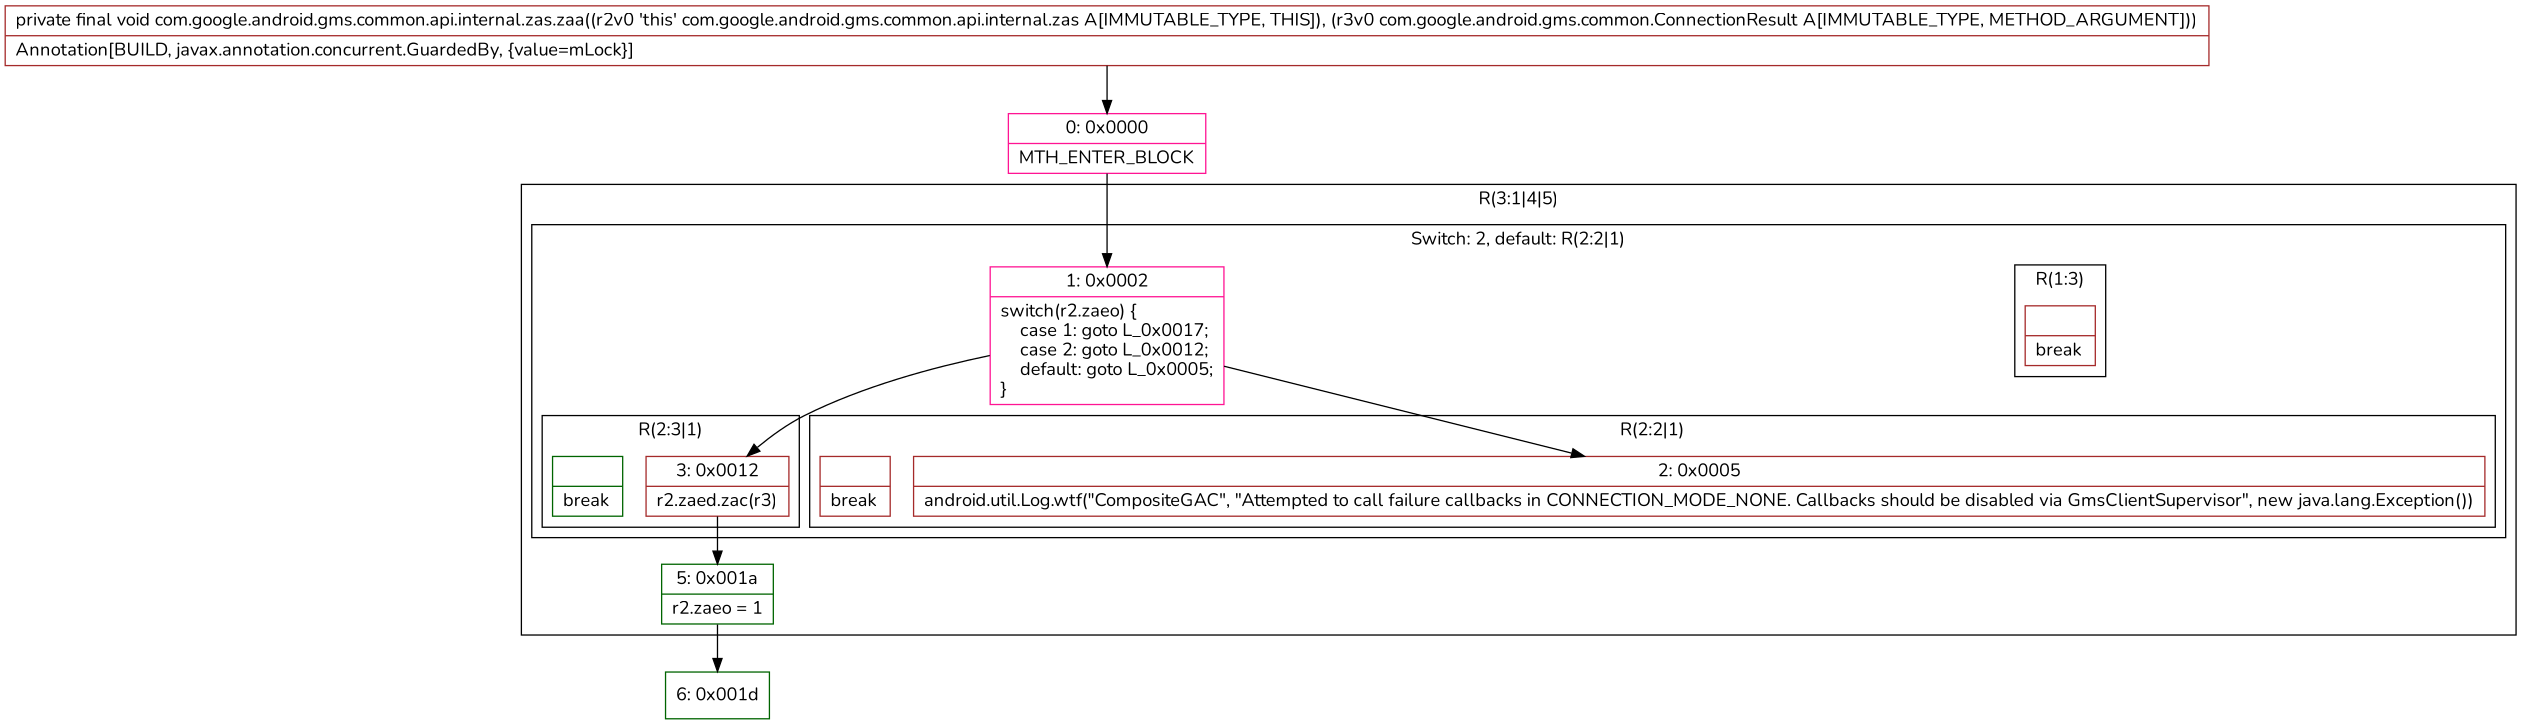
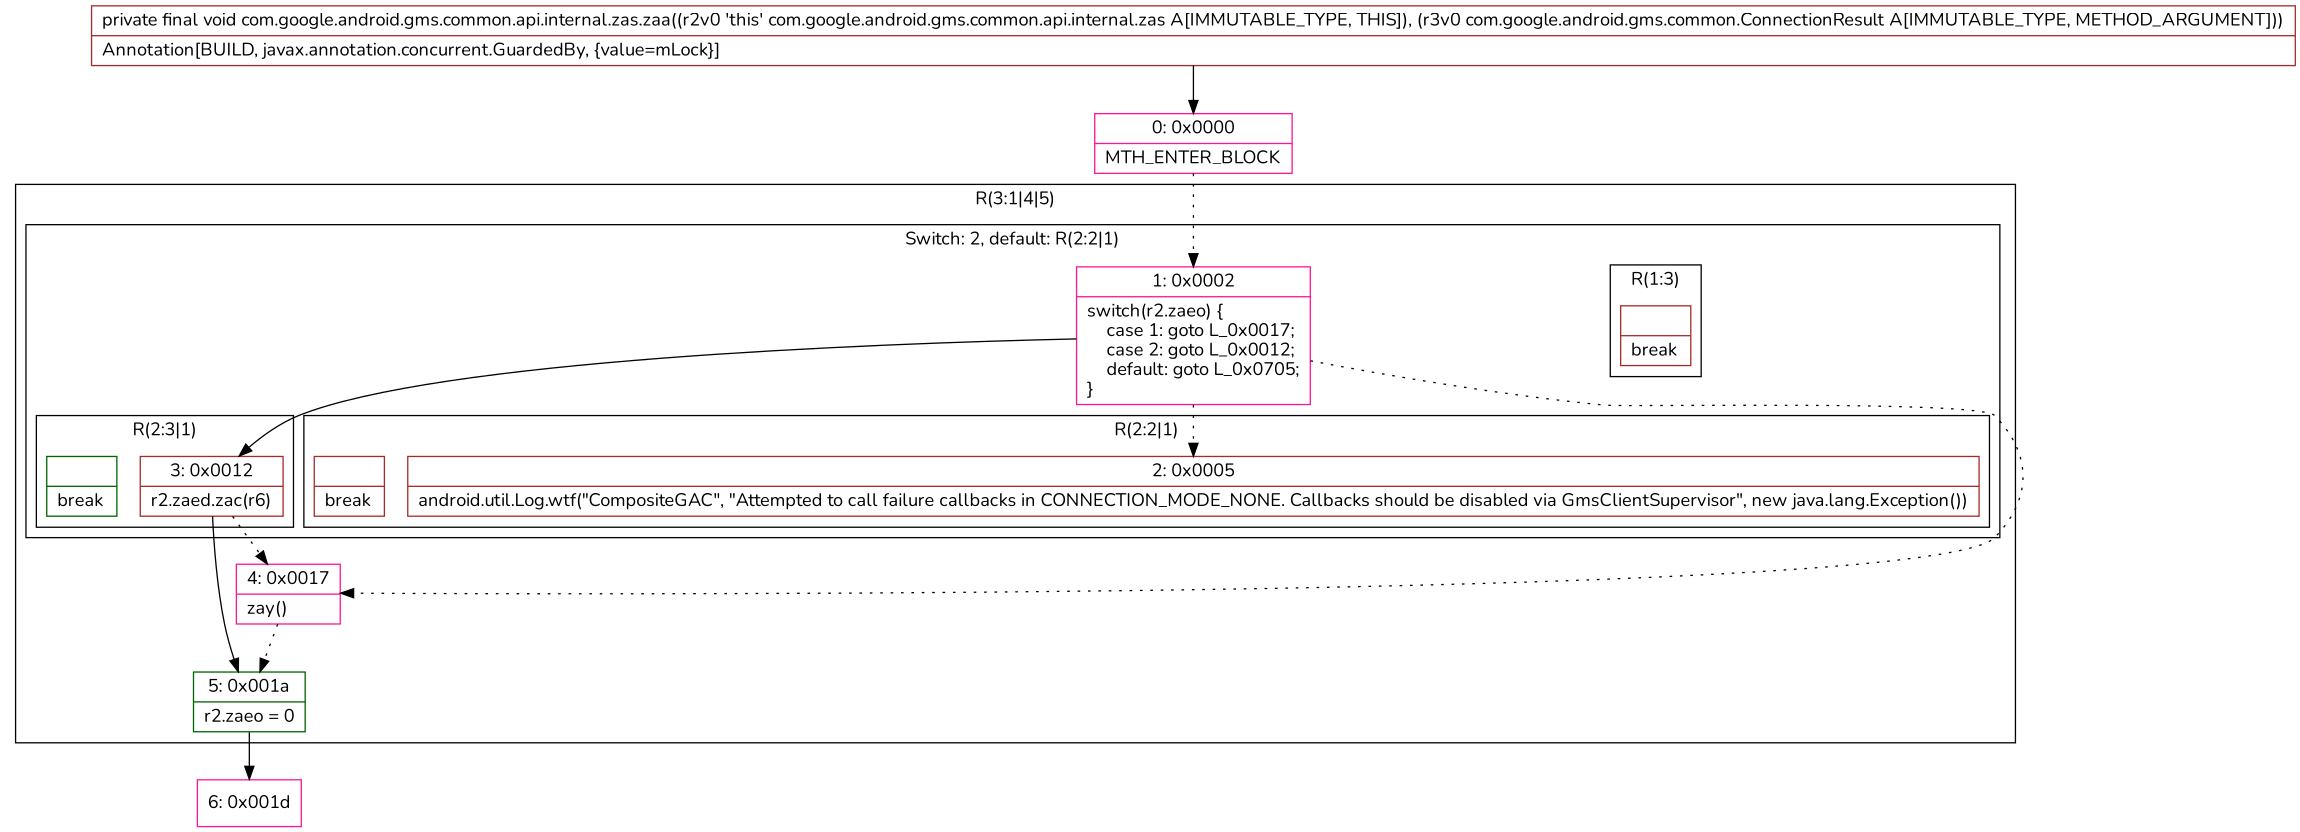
  digraph {
    fontname=Nunito
    node [color=brown fontname=Nunito shape=record]
    edge [fontname=Nunito style=dotted]
    n1 [label="{|break\l}"]
-   n2 [label="{3\:\ 0x0012|r2.zaed.zac(r3)\l}"]
+   n2 [label="{3\:\ 0x0012|r2.zaed.zac(r6)\l}"]
    n3 [color=darkgreen label="{|break\l}"]
    n4 [label="{2\:\ 0x0005|android.util.Log.wtf(\"CompositeGAC\", \"Attempted to call failure callbacks in CONNECTION_MODE_NONE. Callbacks should be disabled via GmsClientSupervisor\", new java.lang.Exception())\l}"]
    n5 [label="{|break\l}"]
-   n6 [color=deeppink label="{1\:\ 0x0002|switch(r2.zaeo) \{\l    case 1: goto L_0x0017;\l    case 2: goto L_0x0012;\l    default: goto L_0x0005;\l\}\l}"]
-   n8 [color=darkgreen label="{5\:\ 0x001a|r2.zaeo = 1\l}"]
-   n9 [color=darkgreen label="{6\:\ 0x001d}"]
+   n6 [color=deeppink label="{1\:\ 0x0002|switch(r2.zaeo) \{\l    case 1: goto L_0x0017;\l    case 2: goto L_0x0012;\l    default: goto L_0x0705;\l\}\l}"]
+   n7 [color=deeppink label="{4\:\ 0x0017|zay()\l}"]
+   n8 [color=darkgreen label="{5\:\ 0x001a|r2.zaeo = 0\l}"]
+   n9 [color=deeppink label="{6\:\ 0x001d}"]
    n10 [color=deeppink label="{0\:\ 0x0000|MTH_ENTER_BLOCK\l}"]
    n11 [label="{private final void com.google.android.gms.common.api.internal.zas.zaa((r2v0 'this' com.google.android.gms.common.api.internal.zas A[IMMUTABLE_TYPE, THIS]), (r3v0 com.google.android.gms.common.ConnectionResult A[IMMUTABLE_TYPE, METHOD_ARGUMENT]))  | Annotation[BUILD, javax.annotation.concurrent.GuardedBy, \{value=mLock\}]\l}"]
    subgraph cluster_1 {
      label="R(3:1|4|5)"
+     n7
      n8
      subgraph cluster_2 {
        label="Switch: 2, default: R(2:2|1)"
        n6
        subgraph cluster_3 {
          label="R(1:3)"
          n1
        }
        subgraph cluster_4 {
          label="R(2:3|1)"
          n2
          n3
        }
        subgraph cluster_5 {
          label="R(2:2|1)"
          n4
          n5
        }
      }
    }
+   n2 -> n7
    n2 -> n8 [style=solid]
    n6 -> n2 [style=solid]
-   n6 -> n4 [style=solid]
+   n6 -> n4
+   n6 -> n7
+   n7 -> n8
    n8 -> n9 [style=solid]
-   n10 -> n6 [style=solid]
+   n10 -> n6
    n11 -> n10 [style=solid]
  }
